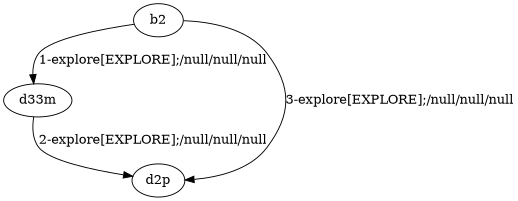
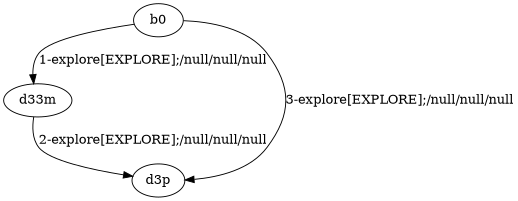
  digraph {
-   b0 [label=b2]
+   b0
    d33m
-   d3p [label=d2p]
+   d3p
    b0 -> d33m [label="1-explore[EXPLORE];/null/null/null"]
    b0 -> d3p [label="3-explore[EXPLORE];/null/null/null"]
    d33m -> d3p [label="2-explore[EXPLORE];/null/null/null"]
  }
